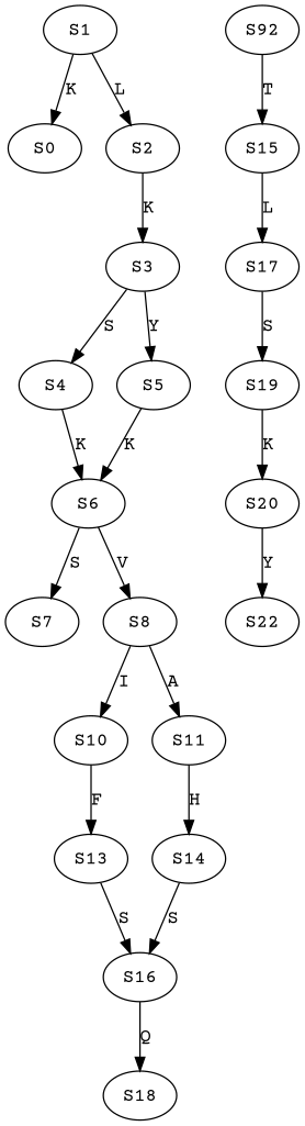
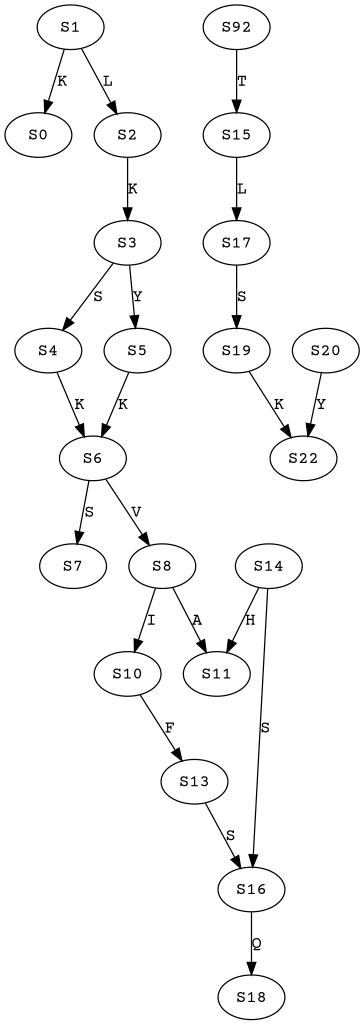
  strict digraph {
    fontname="Courier Prime"
    node [fontname="Courier Prime"]
    edge [fontname="Courier Prime"]
    S1
    S0
    S2
    S3
    S4
    S5
    S6
    S7
    S8
    S10
    S11
    S13
    S14
    n14 [label=S92]
    S15
    S16
    S17
    S18
    S19
    S20
    S22
    S1 -> S0 [label=K]
    S1 -> S2 [label=L]
    S2 -> S3 [label=K]
    S3 -> S4 [label=S]
    S3 -> S5 [label=Y]
    S4 -> S6 [label=K]
    S5 -> S6 [label=K]
    S6 -> S7 [label=S]
    S6 -> S8 [label=V]
    S8 -> S10 [label=I]
    S8 -> S11 [label=A]
    S10 -> S13 [label=F]
-   S11 -> S14 [label=H]
+   S14 -> S11 [label=H]
    S13 -> S16 [label=S]
    S14 -> S16 [label=S]
    n14 -> S15 [label=T]
    S15 -> S17 [label=L]
    S16 -> S18 [label=Q]
    S17 -> S19 [label=S]
-   S19 -> S20 [label=K]
+   S19 -> S22 [label=K]
    S20 -> S22 [label=Y]
  }
